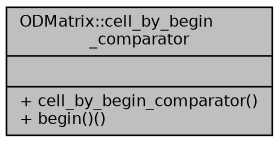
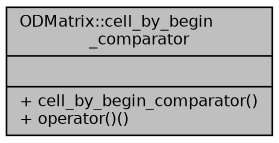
  digraph {
-   n1 [color=black fillcolor=grey75 fontcolor=black fontname=Helvetica fontsize=10 height=0.2 label="{ODMatrix::cell_by_begin\l_comparator\n||+ cell_by_begin_comparator()\l+ begin()()\l}" shape=record style=filled width=0.4]
+   n1 [color=black fillcolor=grey75 fontcolor=black fontname=Helvetica fontsize=10 height=0.2 label="{ODMatrix::cell_by_begin\l_comparator\n||+ cell_by_begin_comparator()\l+ operator()()\l}" shape=record style=filled width=0.4]
  }
